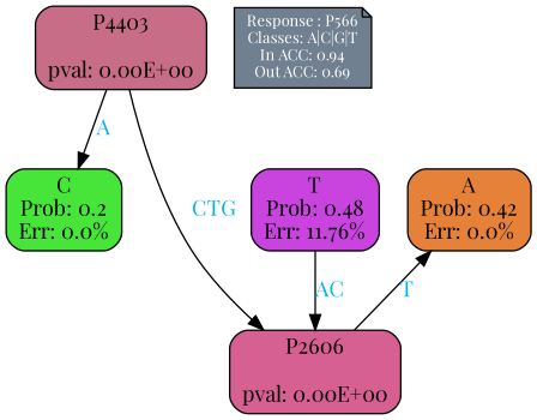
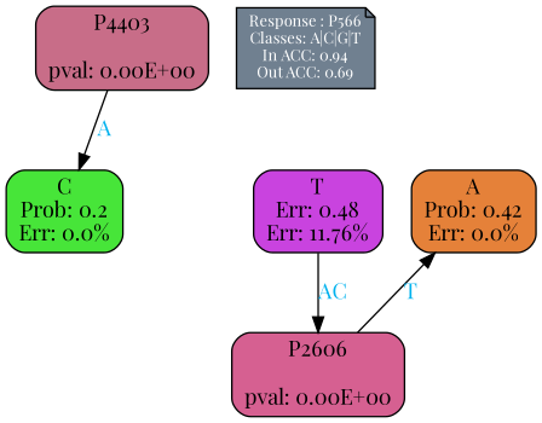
  digraph {
    fontname="Playfair Display"
    ranksep=equally
    splines=polylines
    node [color=black fontname="Playfair Display" shape=box style="filled, rounded"]
    edge [fontcolor=deepskyblue2 fontname="Playfair Display"]
    n1 [fillcolor="#47e539" label="C\nProb: 0.2\nErr: 0.0%"]
-   n2 [fillcolor="#c943df" label="T\nProb: 0.48\nErr: 11.76%"]
+   n2 [fillcolor="#c943df" label="T\nErr: 0.48\nErr: 11.76%"]
    n3 [fillcolor="#e58139" label="A\nProb: 0.42\nErr: 0.0%"]
    n4 [align=left fillcolor=slategray fontcolor=white fontsize=10 label="Response : P566\nClasses: A|C|G|T\nIn ACC: 0.94\nOut ACC: 0.69\n" shape=note style=filled]
    n5 [fillcolor="#c86d88" label="P4403\n\npval: 0.00E+00"]
    n6 [fillcolor="#d66091" label="P2606\n\npval: 0.00E+00"]
    subgraph sub_1 {
      rank=same
      n1
      n2
      n3
    }
    subgraph sub_2 {
      rank=same
      n4
      n5
    }
    n2 -> n6 [label=AC]
    n5 -> n1 [label=A]
-   n5 -> n6 [label=CTG]
    n6 -> n3 [label=T]
  }
